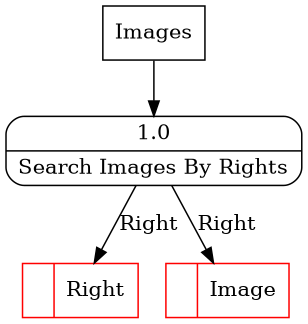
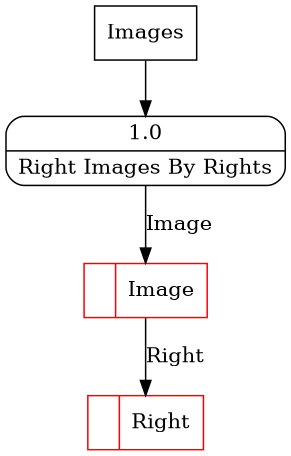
  digraph {
    node [shape=record]
    n1 [color=red label="<f0>  |<f1> Right "]
    n2 [color=red label="<f0>  |<f1> Image "]
    n3 [label=Images shape=box]
-   n4 [label="{<f0> 1.0|<f1> Search Images By Rights }" shape=Mrecord]
+   n4 [label="{<f0> 1.0|<f1> Right Images By Rights }" shape=Mrecord]
    n3 -> n4
-   n4 -> n1 [label=Right]
-   n4 -> n2 [label=Right]
+   n2 -> n1 [label=Right]
+   n4 -> n2 [label=Image]
  }
